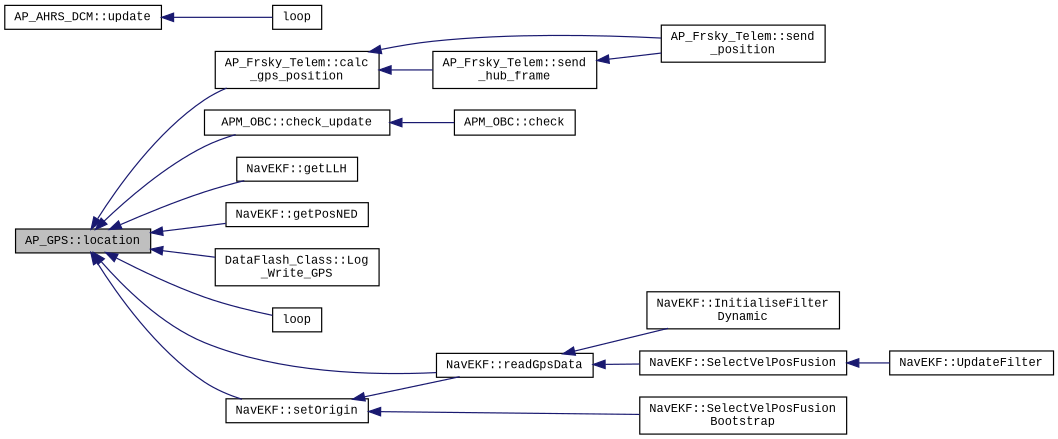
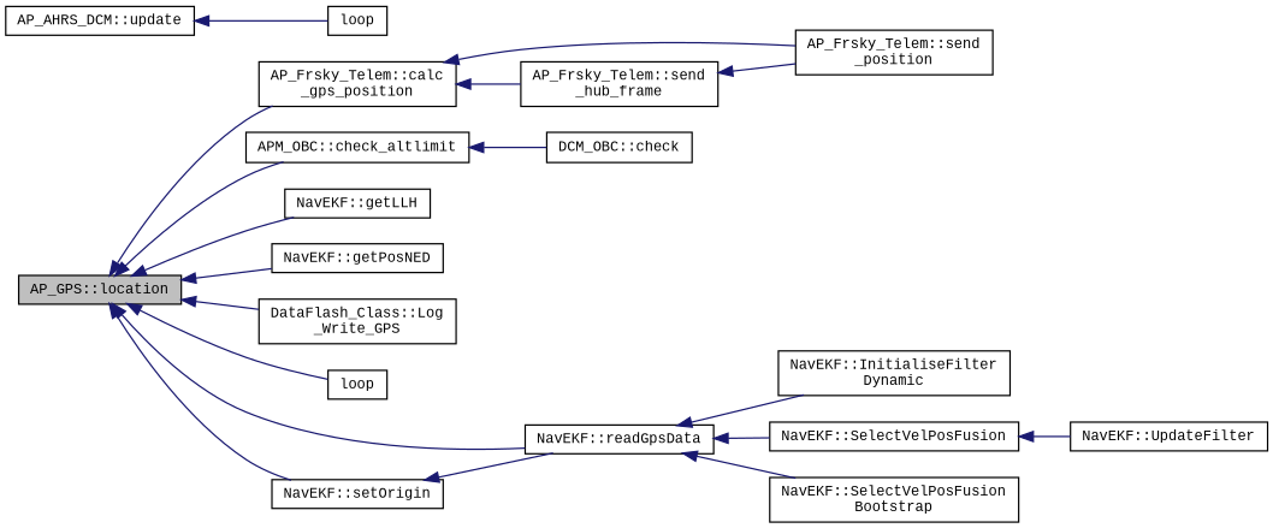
  digraph {
    fontname="Liberation Mono"
    rankdir=LR
    node [color=black fillcolor=white fontname="Liberation Mono" fontsize=10 shape=record style=filled]
    edge [color=midnightblue dir=back fontname="Liberation Mono" fontsize=10 labelfontname=Helvetica labelfontsize=10 style=solid]
    n1 [fillcolor=grey75 fontcolor=black height=0.2 label="AP_GPS::location" width=0.4]
    n2 [height=0.2 label="AP_Frsky_Telem::calc\l_gps_position" width=0.4]
-   n3 [height=0.2 label="APM_OBC::check_update" width=0.4]
+   n3 [height=0.2 label="APM_OBC::check_altlimit" width=0.4]
    n4 [height=0.2 label="NavEKF::getLLH" width=0.4]
    n5 [height=0.2 label="NavEKF::getPosNED" width=0.4]
    n6 [height=0.2 label="DataFlash_Class::Log\l_Write_GPS" width=0.4]
    n7 [height=0.2 label=loop width=0.4]
    n8 [height=0.2 label="NavEKF::readGpsData" width=0.4]
    n9 [height=0.2 label="NavEKF::setOrigin" width=0.4]
    n10 [height=0.2 label="AP_Frsky_Telem::send\l_position" width=0.4]
    n11 [height=0.2 label="AP_Frsky_Telem::send\l_hub_frame" width=0.4]
-   n12 [height=0.2 label="APM_OBC::check" width=0.4]
+   n12 [height=0.2 label="DCM_OBC::check" width=0.4]
    n13 [height=0.2 label="NavEKF::InitialiseFilter\lDynamic" width=0.4]
    n14 [height=0.2 label="NavEKF::SelectVelPosFusion\lBootstrap" width=0.4]
    n15 [height=0.2 label="NavEKF::SelectVelPosFusion" width=0.4]
    n16 [height=0.2 label="AP_AHRS_DCM::update" width=0.4]
    n17 [height=0.2 label=loop width=0.4]
    n18 [height=0.2 label="NavEKF::UpdateFilter" width=0.4]
    n1 -> n2
    n1 -> n3
    n1 -> n4
    n1 -> n5
    n1 -> n6
    n1 -> n7
    n1 -> n8
    n1 -> n9
    n2 -> n10
    n2 -> n11
    n3 -> n12
    n8 -> n13
-   n9 -> n14
+   n8 -> n14
    n8 -> n15
    n9 -> n8
    n11 -> n10
    n15 -> n18
    n16 -> n17
  }
